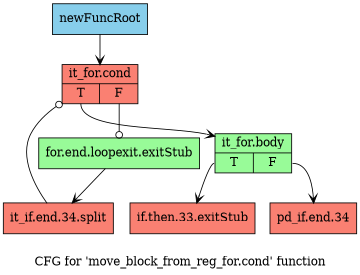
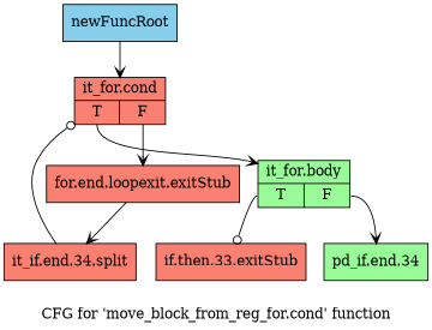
  digraph {
    label="CFG for 'move_block_from_reg_for.cond' function"
    node [fillcolor=salmon shape=record style=filled]
    edge [arrowhead=vee]
    n1 [fillcolor=skyblue label="{newFuncRoot}"]
    n2 [label="{it_for.cond|{<s0>T|<s1>F}}"]
-   n3 [fillcolor=palegreen label="{for.end.loopexit.exitStub}"]
+   n3 [label="{for.end.loopexit.exitStub}"]
    n4 [fillcolor=palegreen label="{it_for.body|{<s0>T|<s1>F}}"]
    n5 [label="{it_if.end.34.split}"]
    n6 [label="{if.then.33.exitStub}"]
-   n7 [label="{pd_if.end.34}"]
+   n7 [fillcolor=palegreen label="{pd_if.end.34}"]
    n1 -> n2
-   n2 -> n3 [arrowhead=odot tailport=s1]
+   n2 -> n3 [tailport=s1]
    n2 -> n4 [tailport=s0]
    n3 -> n5
-   n4 -> n6 [tailport=s0]
+   n4 -> n6 [arrowhead=odot tailport=s0]
    n4 -> n7 [tailport=s1]
    n5 -> n2 [arrowhead=odot]
  }
